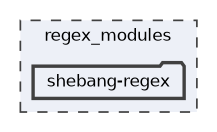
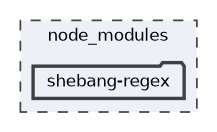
  digraph {
    compound=true
    n1 [color=grey25 fillcolor="#edf0f7" fontname=Helvetica fontsize=10 height=0.2 label="shebang-regex" shape=folder style="filled,bold" width=0.4]
    subgraph cluster_1 {
      bgcolor="#edf0f7"
      fontname=Helvetica
      fontsize=10
-     label=regex_modules
+     label=node_modules
      pencolor=grey25
      style="filled,dashed"
      n1
    }
  }
